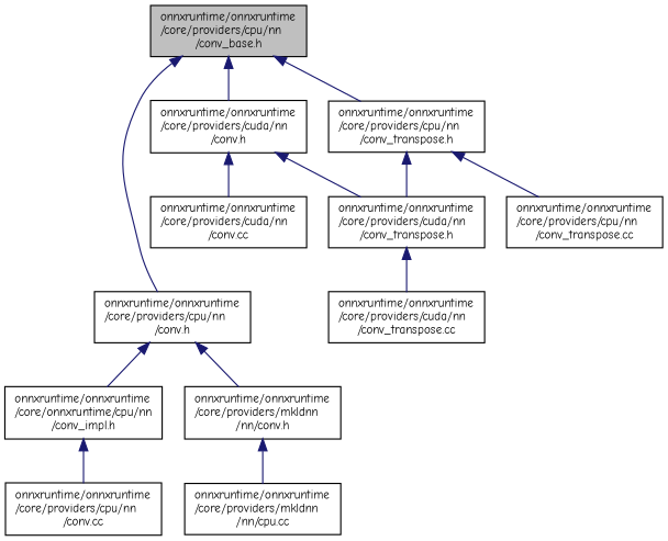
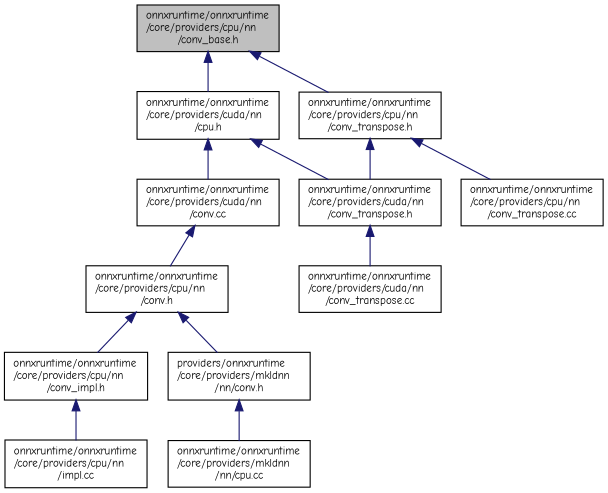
  digraph {
    fontname="Comic Neue"
    node [color=black fillcolor=white fontname="Comic Neue" fontsize=10 shape=record style=filled]
    edge [color=midnightblue dir=back fontname="Comic Neue" fontsize=10 labelfontname=Helvetica labelfontsize=10 style=solid]
    n1 [fillcolor=grey75 fontcolor=black height=0.2 label="onnxruntime/onnxruntime\l/core/providers/cpu/nn\l/conv_base.h" width=0.4]
    n2 [height=0.2 label="onnxruntime/onnxruntime\l/core/providers/cpu/nn\l/conv.h" width=0.4]
    n3 [height=0.2 label="onnxruntime/onnxruntime\l/core/providers/cpu/nn\l/conv_transpose.h" width=0.4]
-   n4 [height=0.2 label="onnxruntime/onnxruntime\l/core/providers/cuda/nn\l/conv.h" width=0.4]
-   n5 [height=0.2 label="onnxruntime/onnxruntime\l/core/onnxruntime/cpu/nn\l/conv_impl.h" width=0.4]
-   n6 [height=0.2 label="onnxruntime/onnxruntime\l/core/providers/mkldnn\l/nn/conv.h" width=0.4]
+   n4 [height=0.2 label="onnxruntime/onnxruntime\l/core/providers/cuda/nn\l/cpu.h" width=0.4]
+   n5 [height=0.2 label="onnxruntime/onnxruntime\l/core/providers/cpu/nn\l/conv_impl.h" width=0.4]
+   n6 [height=0.2 label="providers/onnxruntime\l/core/providers/mkldnn\l/nn/conv.h" width=0.4]
    n7 [height=0.2 label="onnxruntime/onnxruntime\l/core/providers/cpu/nn\l/conv_transpose.cc" width=0.4]
    n8 [height=0.2 label="onnxruntime/onnxruntime\l/core/providers/cuda/nn\l/conv_transpose.h" width=0.4]
    n9 [height=0.2 label="onnxruntime/onnxruntime\l/core/providers/cuda/nn\l/conv.cc" width=0.4]
-   n10 [height=0.2 label="onnxruntime/onnxruntime\l/core/providers/cpu/nn\l/conv.cc" width=0.4]
+   n10 [height=0.2 label="onnxruntime/onnxruntime\l/core/providers/cpu/nn\l/impl.cc" width=0.4]
    n11 [height=0.2 label="onnxruntime/onnxruntime\l/core/providers/mkldnn\l/nn/cpu.cc" width=0.4]
    n12 [height=0.2 label="onnxruntime/onnxruntime\l/core/providers/cuda/nn\l/conv_transpose.cc" width=0.4]
-   n1 -> n2
+   n9 -> n2
    n1 -> n3
    n1 -> n4
    n2 -> n5
    n2 -> n6
    n3 -> n7
    n3 -> n8
    n4 -> n8
    n4 -> n9
    n5 -> n10
    n6 -> n11
    n8 -> n12
  }
